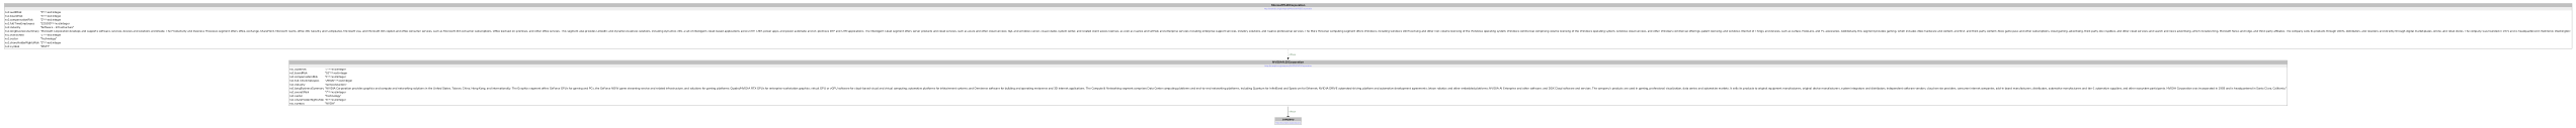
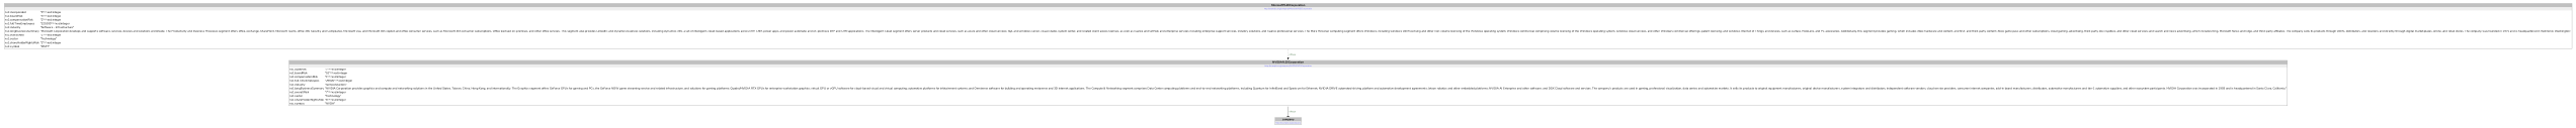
  digraph {
    fontname=Nunito
    node [color=black fontname=Nunito shape=none]
    edge [color=BLACK fontname=Nunito]
    n1 [label=< <table color='#666666' cellborder='0' cellspacing='0' border='1'><tr><td colspan='2' bgcolor='grey'><B>NVIDIA%20Corporation</B></td></tr><tr><td href='http://example.org/company/NVIDIA%20Corporation' bgcolor='#eeeeee' colspan='2'><font point-size='10' color='#6666ff'>http://example.org/company/NVIDIA%20Corporation</font></td></tr><tr><td align='left'>ns1:auditRisk</td><td align='left'>&quot;7&quot;^^xsd:integer</td></tr><tr><td align='left'>ns1:boardRisk</td><td align='left'>&quot;10&quot;^^xsd:integer</td></tr><tr><td align='left'>ns1:compensationRisk</td><td align='left'>&quot;1&quot;^^xsd:integer</td></tr><tr><td align='left'>ns1:fullTimeEmployees</td><td align='left'>&quot;29600&quot;^^xsd:integer</td></tr><tr><td align='left'>ns1:industry</td><td align='left'>&quot;Semiconductors&quot;</td></tr><tr><td align='left'>ns1:longBusinessSummary</td><td align='left'>&quot;NVIDIA Corporation provides graphics and compute and networking solutions in the United States, Taiwan, China, Hong Kong, and internationally. The Graphics segment offers GeForce GPUs for gaming and PCs, the GeForce NOW game streaming service and related infrastructure, and solutions for gaming platforms; Quadro/NVIDIA RTX GPUs for enterprise workstation graphics; virtual GPU or vGPU software for cloud-based visual and virtual computing; automotive platforms for infotainment systems; and Omniverse software for building and operating metaverse and 3D internet applications. The Compute &amp; Networking segment comprises Data Center computing platforms and end-to-end networking platforms, including Quantum for InfiniBand and Spectrum for Ethernet; NVIDIA DRIVE automated-driving platform and automotive development agreements; Jetson robotics and other embedded platforms; NVIDIA AI Enterprise and other software; and DGX Cloud software and services. The company&#x27;s products are used in gaming, professional visualization, data center, and automotive markets. It sells its products to original equipment manufacturers, original device manufacturers, system integrators and distributors, independent software vendors, cloud service providers, consumer internet companies, add-in board manufacturers, distributors, automotive manufacturers and tier-1 automotive suppliers, and other ecosystem participants. NVIDIA Corporation was incorporated in 1993 and is headquartered in Santa Clara, California.&quot;</td></tr><tr><td align='left'>ns1:overallRisk</td><td align='left'>&quot;7&quot;^^xsd:integer</td></tr><tr><td align='left'>ns1:sector</td><td align='left'>&quot;Technology&quot;</td></tr><tr><td align='left'>ns1:shareHolderRightsRisk</td><td align='left'>&quot;6&quot;^^xsd:integer</td></tr><tr><td align='left'>ns1:symbol</td><td align='left'>&quot;NVDA&quot;</td></tr></table> >]
    n2 [label=< <table color='#666666' cellborder='0' cellspacing='0' border='1'><tr><td colspan='2' bgcolor='grey'><B>company</B></td></tr><tr><td href='http://example.org/company' bgcolor='#eeeeee' colspan='2'><font point-size='10' color='#6666ff'>http://example.org/company</font></td></tr></table> >]
-   n3 [label=< <table color='#666666' cellborder='0' cellspacing='0' border='1'><tr><td colspan='2' bgcolor='grey'><B>Microsoft%20Corporation</B></td></tr><tr><td href='http://example.org/company/Microsoft%20Corporation' bgcolor='#eeeeee' colspan='2'><font point-size='10' color='#6666ff'>http://example.org/company/Microsoft%20Corporation</font></td></tr><tr><td align='left'>ns1:auditRisk</td><td align='left'>&quot;3&quot;^^xsd:integer</td></tr><tr><td align='left'>ns1:boardRisk</td><td align='left'>&quot;5&quot;^^xsd:integer</td></tr><tr><td align='left'>ns1:compensationRisk</td><td align='left'>&quot;2&quot;^^xsd:integer</td></tr><tr><td align='left'>ns1:fullTimeEmployees</td><td align='left'>&quot;221000&quot;^^xsd:integer</td></tr><tr><td align='left'>ns1:industry</td><td align='left'>&quot;Software - Infrastructure&quot;</td></tr><tr><td align='left'>ns1:longBusinessSummary</td><td align='left'>&quot;Microsoft Corporation develops and supports software, services, devices and solutions worldwide. The Productivity and Business Processes segment offers office, exchange, SharePoint, Microsoft Teams, office 365 Security and Compliance, Microsoft viva, and Microsoft 365 copilot; and office consumer services, such as Microsoft 365 consumer subscriptions, Office licensed on-premises, and other office services. This segment also provides LinkedIn; and dynamics business solutions, including Dynamics 365, a set of intelligent, cloud-based applications across ERP, CRM, power apps, and power automate; and on-premises ERP and CRM applications. The Intelligent Cloud segment offers server products and cloud services, such as azure and other cloud services; SQL and windows server, visual studio, system center, and related client access licenses, as well as nuance and GitHub; and enterprise services including enterprise support services, industry solutions, and nuance professional services. The More Personal Computing segment offers Windows, including windows OEM licensing and other non-volume licensing of the Windows operating system; Windows commercial comprising volume licensing of the Windows operating system, windows cloud services, and other Windows commercial offerings; patent licensing; and windows Internet of Things; and devices, such as surface, HoloLens, and PC accessories. Additionally, this segment provides gaming, which includes Xbox hardware and content, and first- and third-party content; Xbox game pass and other subscriptions, cloud gaming, advertising, third-party disc royalties, and other cloud services; and search and news advertising, which includes Bing, Microsoft News and Edge, and third-party affiliates. The company sells its products through OEMs, distributors, and resellers; and directly through digital marketplaces, online, and retail stores. The company was founded in 1975 and is headquartered in Redmond, Washington.&quot;</td></tr><tr><td align='left'>ns1:overallRisk</td><td align='left'>&quot;1&quot;^^xsd:integer</td></tr><tr><td align='left'>ns1:sector</td><td align='left'>&quot;Technology&quot;</td></tr><tr><td align='left'>ns1:shareHolderRightsRisk</td><td align='left'>&quot;2&quot;^^xsd:integer</td></tr><tr><td align='left'>ns1:symbol</td><td align='left'>&quot;MSFT&quot;</td></tr></table> >]
+   n3 [label=< <table color='#666666' cellborder='0' cellspacing='0' border='1'><tr><td colspan='2' bgcolor='grey'><B>Microsoft%20Corporation</B></td></tr><tr><td href='http://example.org/company/Microsoft%20Corporation' bgcolor='#eeeeee' colspan='2'><font point-size='10' color='#6666ff'>http://example.org/company/Microsoft%20Corporation</font></td></tr><tr><td align='left'>ns1:incorporated</td><td align='left'>&quot;3&quot;^^xsd:integer</td></tr><tr><td align='left'>ns1:boardRisk</td><td align='left'>&quot;5&quot;^^xsd:integer</td></tr><tr><td align='left'>ns1:compensationRisk</td><td align='left'>&quot;2&quot;^^xsd:integer</td></tr><tr><td align='left'>ns1:fullTimeEmployees</td><td align='left'>&quot;221000&quot;^^xsd:integer</td></tr><tr><td align='left'>ns1:industry</td><td align='left'>&quot;Software - Infrastructure&quot;</td></tr><tr><td align='left'>ns1:longBusinessSummary</td><td align='left'>&quot;Microsoft Corporation develops and supports software, services, devices and solutions worldwide. The Productivity and Business Processes segment offers office, exchange, SharePoint, Microsoft Teams, office 365 Security and Compliance, Microsoft viva, and Microsoft 365 copilot; and office consumer services, such as Microsoft 365 consumer subscriptions, Office licensed on-premises, and other office services. This segment also provides LinkedIn; and dynamics business solutions, including Dynamics 365, a set of intelligent, cloud-based applications across ERP, CRM, power apps, and power automate; and on-premises ERP and CRM applications. The Intelligent Cloud segment offers server products and cloud services, such as azure and other cloud services; SQL and windows server, visual studio, system center, and related client access licenses, as well as nuance and GitHub; and enterprise services including enterprise support services, industry solutions, and nuance professional services. The More Personal Computing segment offers Windows, including windows OEM licensing and other non-volume licensing of the Windows operating system; Windows commercial comprising volume licensing of the Windows operating system, windows cloud services, and other Windows commercial offerings; patent licensing; and windows Internet of Things; and devices, such as surface, HoloLens, and PC accessories. Additionally, this segment provides gaming, which includes Xbox hardware and content, and first- and third-party content; Xbox game pass and other subscriptions, cloud gaming, advertising, third-party disc royalties, and other cloud services; and search and news advertising, which includes Bing, Microsoft News and Edge, and third-party affiliates. The company sells its products through OEMs, distributors, and resellers; and directly through digital marketplaces, online, and retail stores. The company was founded in 1975 and is headquartered in Redmond, Washington.&quot;</td></tr><tr><td align='left'>ns1:overallRisk</td><td align='left'>&quot;1&quot;^^xsd:integer</td></tr><tr><td align='left'>ns1:sector</td><td align='left'>&quot;Technology&quot;</td></tr><tr><td align='left'>ns1:shareHolderRightsRisk</td><td align='left'>&quot;2&quot;^^xsd:integer</td></tr><tr><td align='left'>ns1:symbol</td><td align='left'>&quot;MSFT&quot;</td></tr></table> >]
    n1 -> n2 [arrowhead=tee label=< <font point-size='10' color='#336633'>rdf:type</font> > style=solid]
    n3 -> n1 [arrowhead=normal label=< <font point-size='10' color='#336633'>rdf:type</font> > style=dotted]
  }
